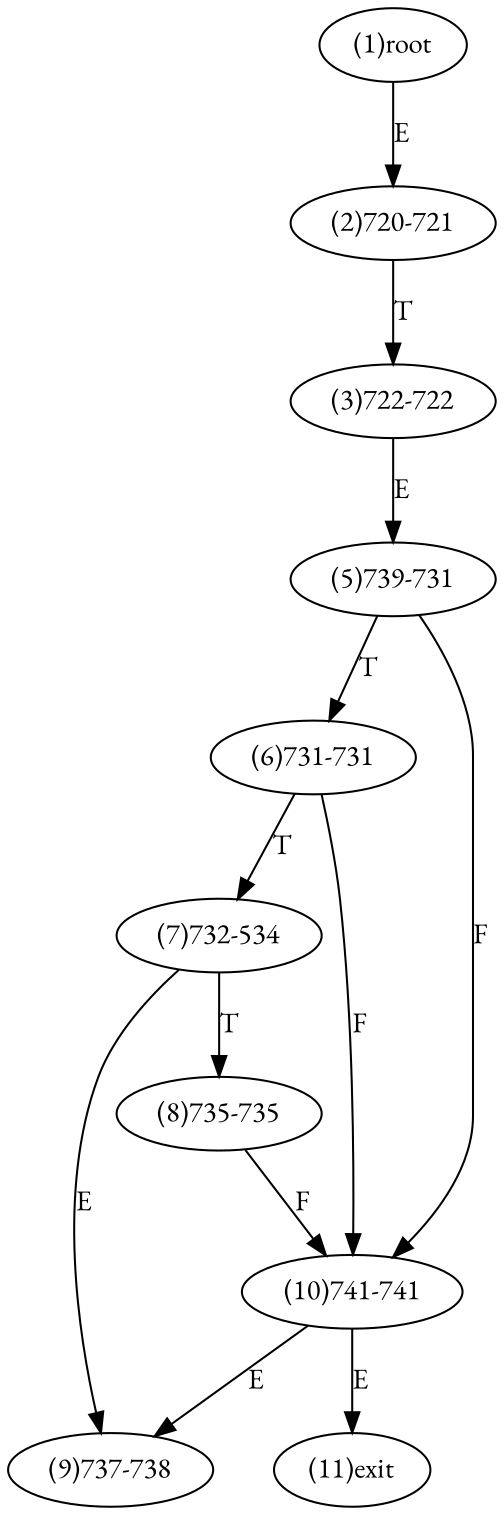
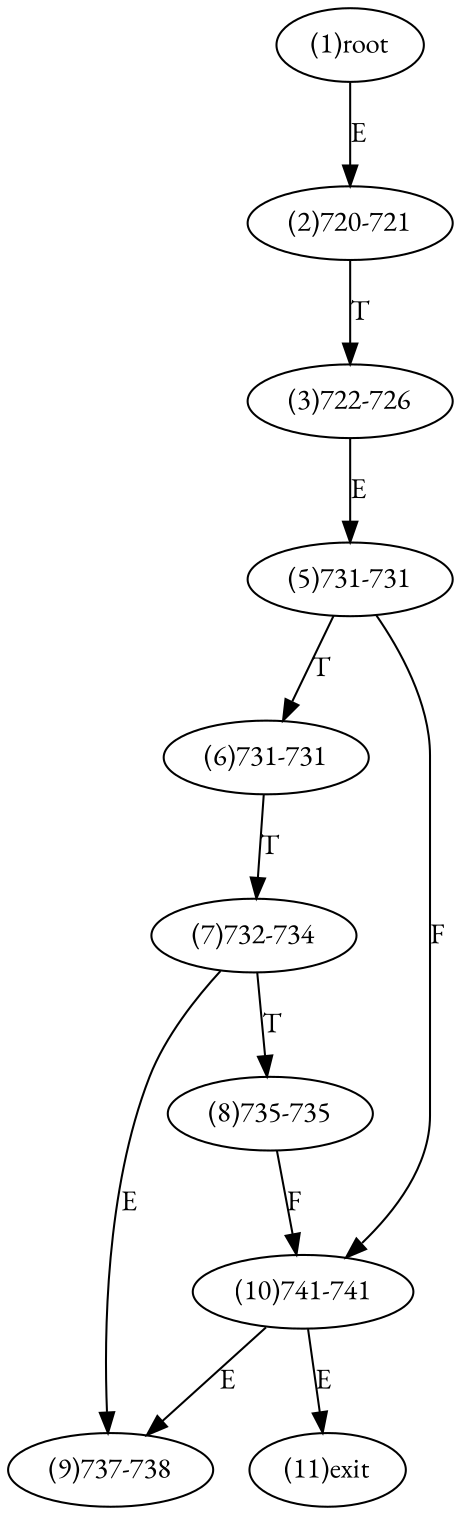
  digraph {
    fontname="EB Garamond"
    node [fontname="EB Garamond"]
    edge [fontname="EB Garamond"]
    n1 [label="(1)root"]
    n2 [label="(2)720-721"]
-   n3 [label="(3)722-722"]
-   n4 [label="(5)739-731"]
+   n3 [label="(3)722-726"]
+   n4 [label="(5)731-731"]
    n5 [label="(6)731-731"]
    n6 [label="(10)741-741"]
-   n7 [label="(7)732-534"]
+   n7 [label="(7)732-734"]
    n8 [label="(9)737-738"]
    n9 [label="(11)exit"]
    n10 [label="(8)735-735"]
    n1 -> n2 [label=E]
    n2 -> n3 [label=T]
    n3 -> n4 [label=E]
    n4 -> n5 [label=T]
    n4 -> n6 [label=F]
-   n5 -> n6 [label=F]
    n5 -> n7 [label=T]
    n6 -> n8 [label=E]
    n6 -> n9 [label=E]
    n7 -> n8 [label=E]
    n7 -> n10 [label=T]
    n10 -> n6 [label=F]
  }
